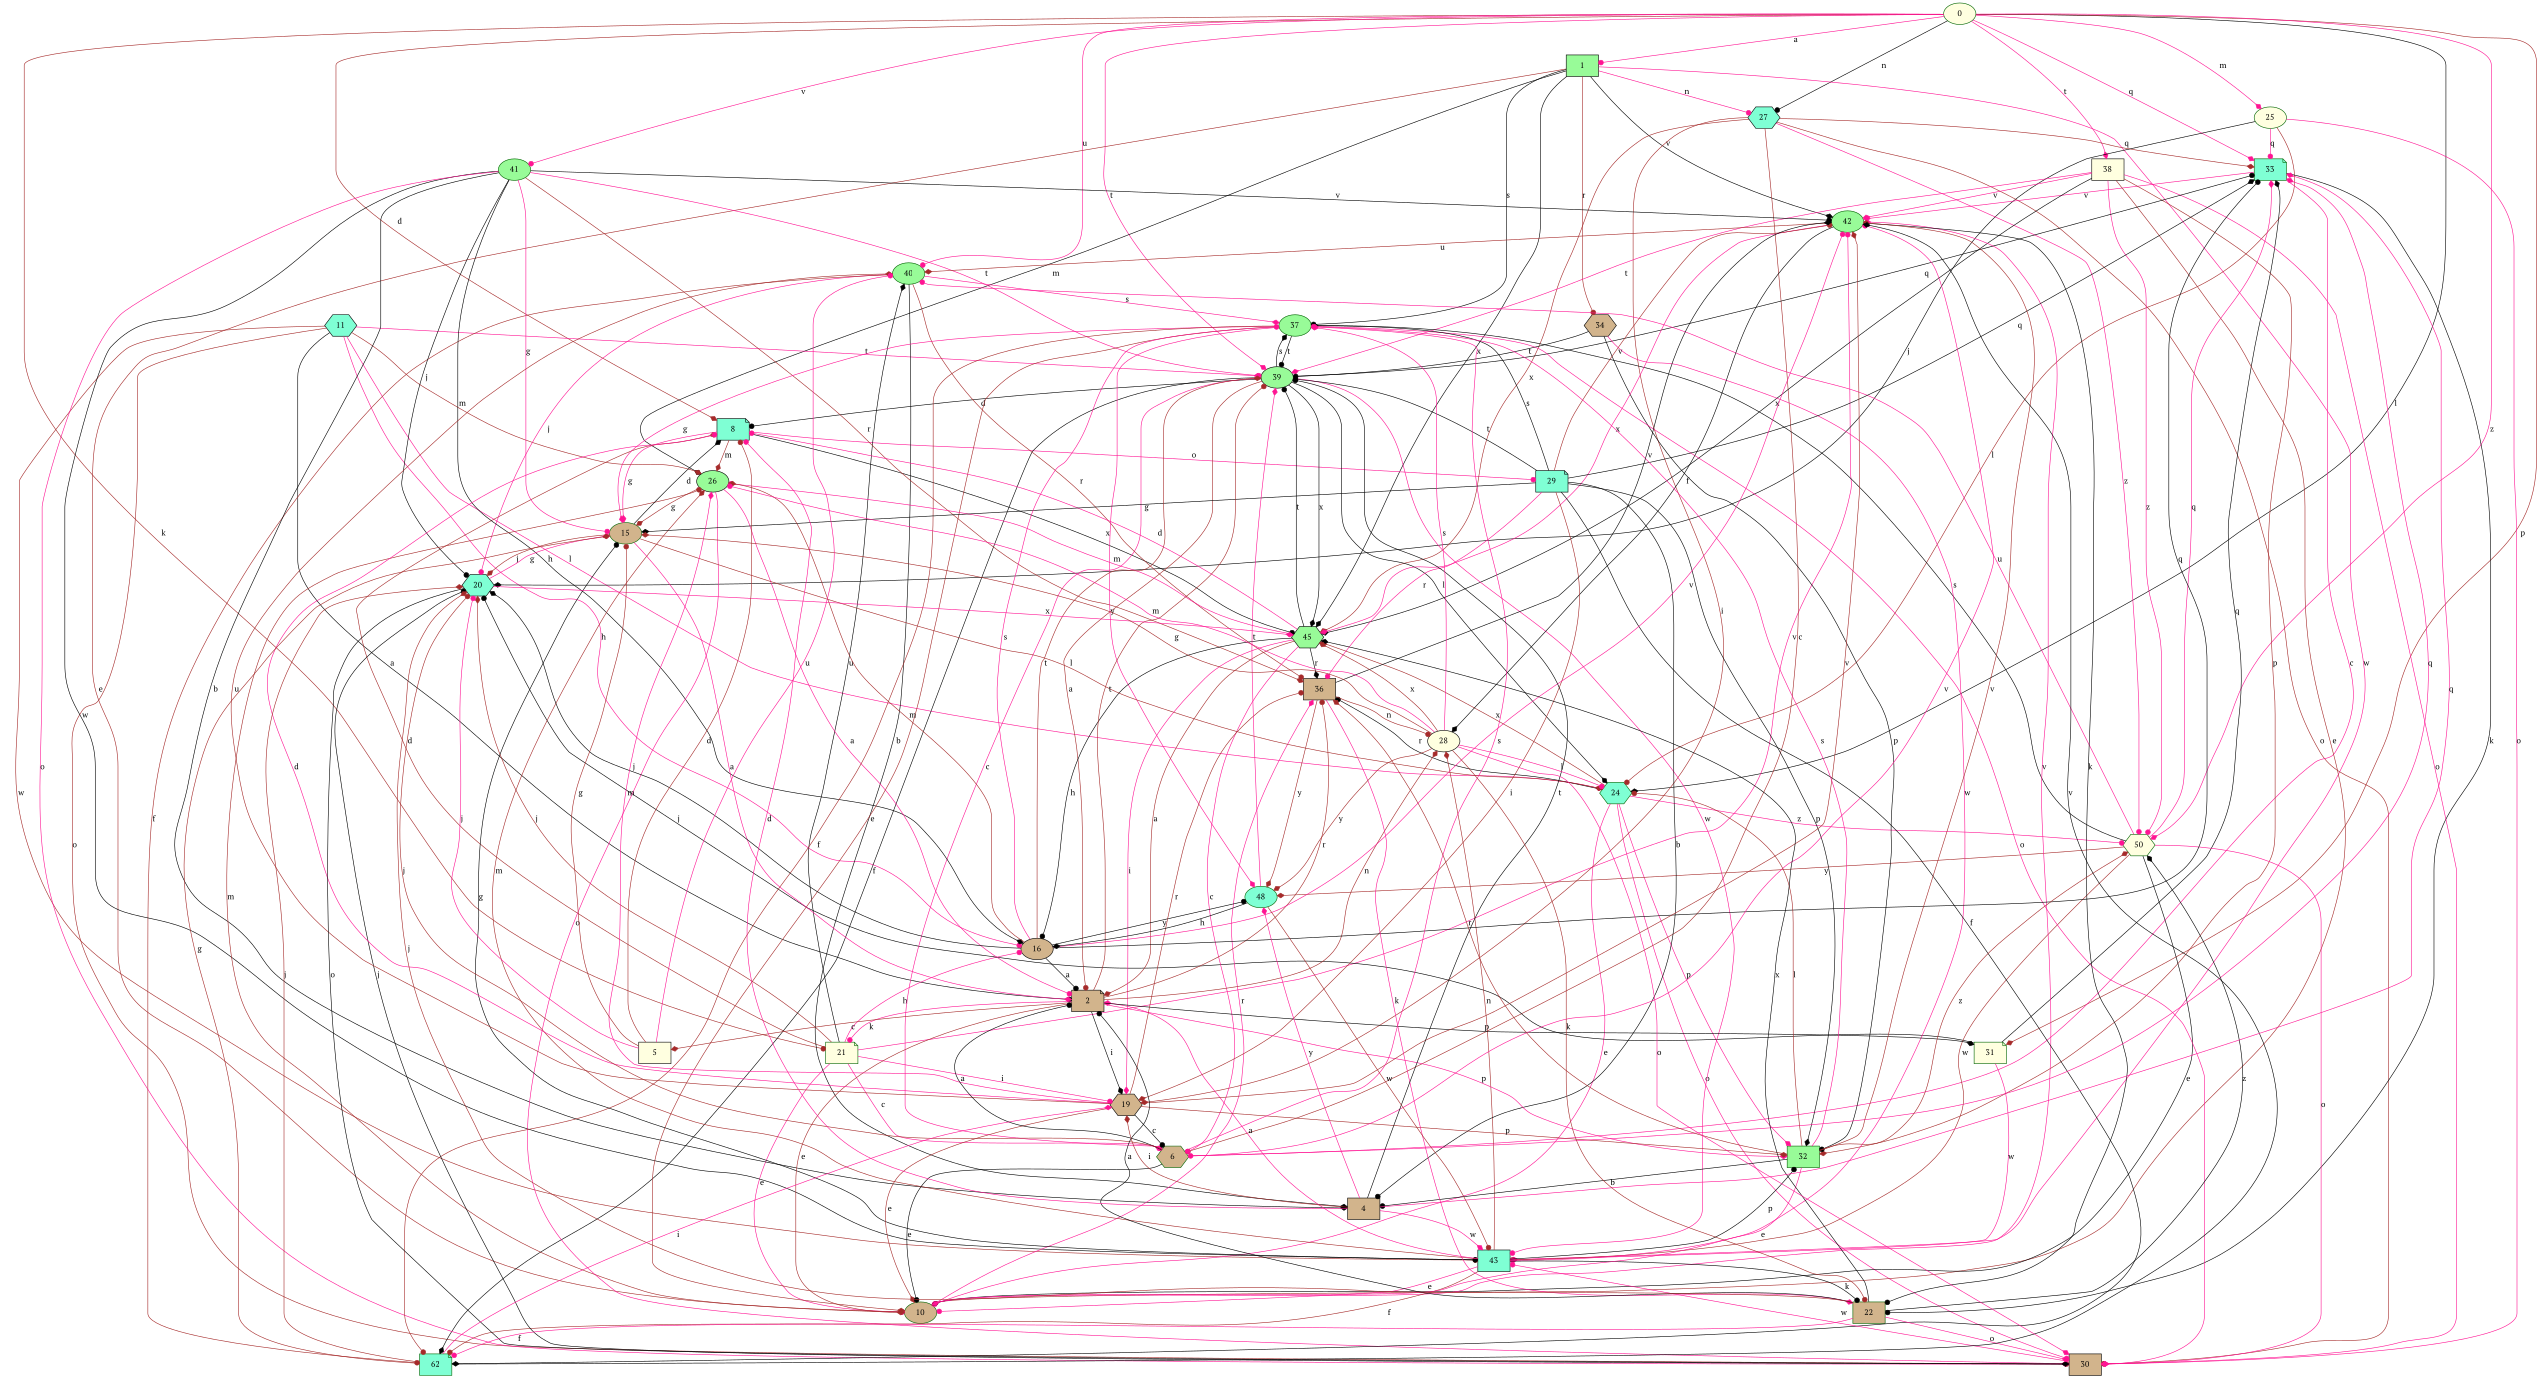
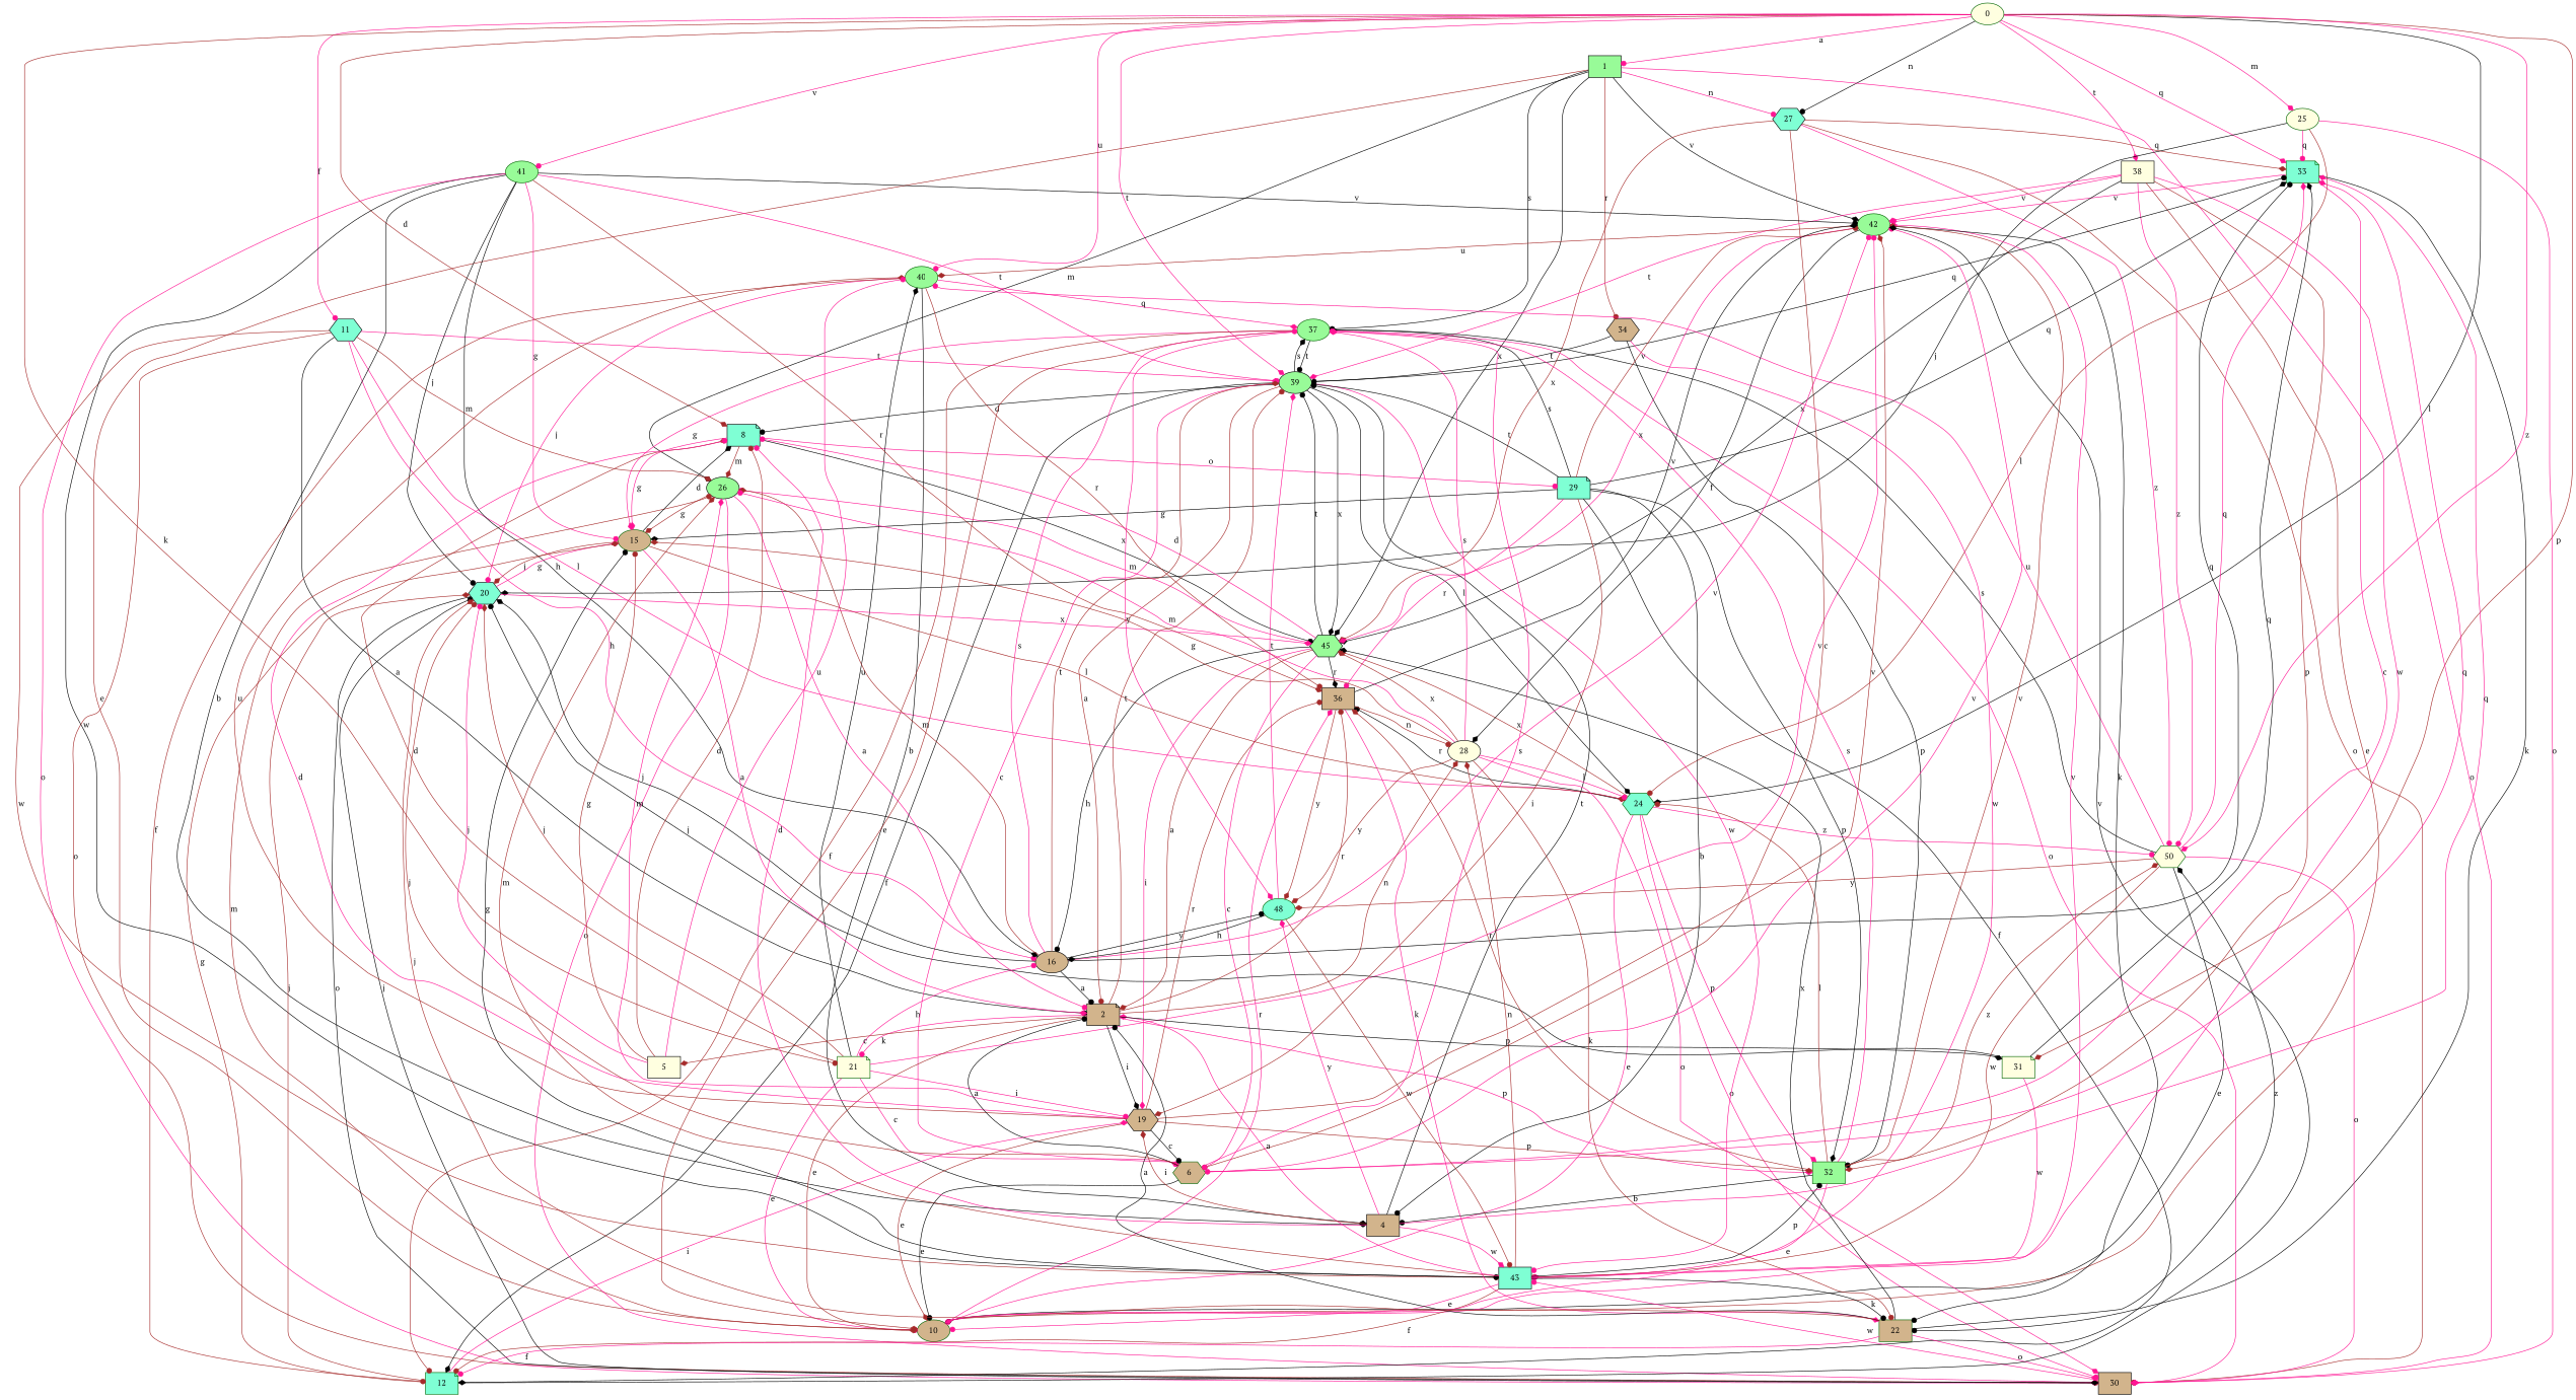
  strict digraph {
    fontname="PT Serif"
    node [color=black fillcolor=tan fontname="PT Serif" shape=ellipse style=filled]
    edge [arrowhead=diamond color=deeppink fontname="PT Serif"]
    0 [color=darkgreen fillcolor=lightyellow]
    1 [fillcolor=palegreen shape=box]
    8 [fillcolor=aquamarine shape=note]
    11 [fillcolor=aquamarine shape=hexagon]
    21 [color=darkgreen fillcolor=lightyellow shape=note]
    24 [color=darkgreen fillcolor=aquamarine shape=hexagon]
    25 [color=darkgreen fillcolor=lightyellow]
    27 [fillcolor=aquamarine shape=hexagon]
    31 [color=darkgreen fillcolor=lightyellow shape=note]
    33 [color=darkgreen fillcolor=aquamarine shape=note]
    38 [fillcolor=lightyellow shape=box]
    39 [fillcolor=palegreen]
    40 [color=darkgreen fillcolor=palegreen]
    41 [color=darkgreen fillcolor=palegreen]
    50 [color=darkgreen fillcolor=lightyellow shape=hexagon]
    10 [color=darkgreen]
    26 [fillcolor=palegreen]
    34 [shape=hexagon]
    37 [color=darkgreen fillcolor=palegreen]
    42 [color=darkgreen fillcolor=palegreen]
    43 [fillcolor=aquamarine shape=box]
    45 [fillcolor=palegreen shape=hexagon]
    15 [color=darkgreen]
    29 [fillcolor=aquamarine shape=note]
    2 [shape=note]
    16
    30 [shape=box]
    19 [shape=hexagon]
    20 [fillcolor=aquamarine shape=hexagon]
    6 [color=darkgreen shape=hexagon]
    32 [color=darkgreen fillcolor=palegreen shape=box]
    36 [shape=box]
    22 [color=darkgreen shape=box]
-   12 [color=darkgreen fillcolor=aquamarine shape=note label=62]
+   12 [color=darkgreen fillcolor=aquamarine shape=note]
    4 [shape=box]
    48 [color=darkgreen fillcolor=aquamarine]
    28 [fillcolor=lightyellow]
    5 [fillcolor=lightyellow shape=box]
    0 -> 1 [arrowhead=dot label=a]
    0 -> 8 [color=brown label=d]
+   0 -> 11 [arrowhead=dot label=f]
    0 -> 21 [arrowhead=dot color=brown label=k]
    0 -> 24 [color=black label=l]
    0 -> 25 [label=m]
    0 -> 27 [arrowhead=dot color=black label=n]
    0 -> 31 [color=brown label=p]
    0 -> 33 [label=q]
    0 -> 38 [label=t]
    0 -> 39 [label=t]
    0 -> 40 [arrowhead=dot label=u]
    0 -> 41 [arrowhead=dot label=v]
    0 -> 50 [label=z]
    1 -> 27 [arrowhead=dot label=n]
    1 -> 10 [arrowhead=dot color=brown label=e]
    1 -> 26 [color=black label=m]
    1 -> 34 [arrowhead=dot color=brown label=r]
    1 -> 37 [arrowhead=dot color=black label=s]
    1 -> 42 [color=black label=v]
    1 -> 43 [label=w]
    1 -> 45 [color=black label=x]
    8 -> 26 [color=brown label=m]
    8 -> 45 [arrowhead=dot color=black label=x]
    8 -> 15 [label=g]
    8 -> 29 [arrowhead=dot label=o]
    11 -> 24 [label=l]
    11 -> 39 [label=t]
    11 -> 26 [color=brown label=m]
    11 -> 43 [arrowhead=dot color=brown label=w]
    11 -> 2 [arrowhead=dot color=black label=a]
    11 -> 16 [arrowhead=dot label=h]
    11 -> 30 [arrowhead=dot color=brown label=o]
    21 -> 8 [color=brown label=d]
    21 -> 40 [color=black label=u]
    21 -> 10 [arrowhead=dot label=e]
    21 -> 42 [arrowhead=dot label=v]
    21 -> 16 [arrowhead=dot label=h]
    21 -> 19 [arrowhead=dot label=i]
    21 -> 20 [color=brown label=j]
    21 -> 6 [arrowhead=dot label=c]
    24 -> 50 [arrowhead=dot label=z]
    24 -> 10 [arrowhead=dot label=e]
    24 -> 45 [color=brown label=x]
    24 -> 30 [arrowhead=dot label=o]
    24 -> 32 [label=p]
    24 -> 36 [arrowhead=dot color=black label=r]
    25 -> 24 [arrowhead=dot color=brown label=l]
    25 -> 33 [arrowhead=dot label=q]
    25 -> 30 [arrowhead=dot label=o]
    25 -> 20 [color=black label=j]
    27 -> 33 [color=brown label=q]
    27 -> 50 [arrowhead=dot label=z]
    27 -> 45 [color=brown label=x]
    27 -> 30 [arrowhead=dot color=brown label=o]
-   27 -> 19 [color=brown label=i]
    27 -> 6 [arrowhead=dot color=brown label=c]
    31 -> 33 [color=black label=q]
    31 -> 43 [label=w]
    31 -> 20 [arrowhead=dot color=black label=j]
    33 -> 42 [label=v]
    33 -> 6 [arrowhead=dot label=c]
    33 -> 22 [arrowhead=dot color=black label=k]
    38 -> 39 [label=t]
    38 -> 50 [arrowhead=dot label=z]
    38 -> 10 [color=brown label=e]
    38 -> 42 [label=v]
    38 -> 45 [color=black label=x]
    38 -> 30 [label=o]
    38 -> 32 [color=brown label=p]
    39 -> 8 [arrowhead=dot color=black label=d]
    39 -> 24 [color=black label=l]
    39 -> 33 [arrowhead=dot color=black label=q]
    39 -> 37 [color=black label=s]
    39 -> 43 [arrowhead=dot label=w]
    39 -> 45 [color=black label=x]
    39 -> 2 [arrowhead=dot color=brown label=a]
    39 -> 6 [label=c]
    39 -> 12 [color=black label=f]
-   40 -> 37 [label=s]
+   40 -> 37 [label=q]
    40 -> 20 [arrowhead=dot label=j]
    40 -> 36 [arrowhead=dot color=brown label=r]
    40 -> 12 [arrowhead=dot color=brown label=f]
    40 -> 4 [color=black label=b]
    41 -> 39 [arrowhead=dot label=t]
    41 -> 42 [arrowhead=dot color=black label=v]
    41 -> 43 [arrowhead=dot color=black label=w]
    41 -> 15 [arrowhead=dot label=g]
    41 -> 16 [color=black label=h]
    41 -> 30 [label=o]
    41 -> 20 [arrowhead=dot color=black label=j]
    41 -> 36 [color=brown label=r]
    41 -> 4 [color=black label=b]
    50 -> 33 [label=q]
    50 -> 40 [arrowhead=dot label=u]
    50 -> 10 [color=black label=e]
    50 -> 37 [arrowhead=dot color=black label=s]
    50 -> 43 [arrowhead=dot color=brown label=w]
    50 -> 30 [label=o]
    50 -> 48 [color=brown label=y]
    10 -> 26 [arrowhead=dot color=brown label=m]
    10 -> 42 [label=v]
    10 -> 36 [label=r]
    26 -> 15 [color=brown label=g]
    26 -> 2 [arrowhead=dot label=a]
    26 -> 30 [label=o]
    34 -> 39 [arrowhead=dot color=black label=t]
    34 -> 43 [arrowhead=dot label=w]
    34 -> 32 [arrowhead=dot color=black label=p]
    37 -> 39 [arrowhead=dot color=black label=t]
    37 -> 10 [color=brown label=e]
    37 -> 15 [label=g]
    37 -> 30 [label=o]
    37 -> 12 [arrowhead=dot color=brown label=f]
    37 -> 48 [label=y]
    42 -> 40 [color=brown label=u]
    42 -> 45 [label=x]
    42 -> 22 [arrowhead=dot color=black label=k]
    42 -> 28 [color=black label=f]
    43 -> 10 [arrowhead=dot label=e]
    43 -> 26 [color=brown label=m]
    43 -> 15 [arrowhead=dot color=black label=g]
    43 -> 2 [label=a]
    43 -> 32 [arrowhead=dot color=black label=p]
    43 -> 22 [arrowhead=dot color=black label=k]
    43 -> 12 [arrowhead=dot color=brown label=f]
    43 -> 28 [color=brown label=n]
    45 -> 8 [arrowhead=dot label=d]
    45 -> 39 [arrowhead=dot color=black label=t]
    45 -> 26 [arrowhead=dot label=m]
    45 -> 2 [color=brown label=a]
    45 -> 16 [arrowhead=dot color=black label=h]
    45 -> 19 [label=i]
    45 -> 6 [arrowhead=dot label=c]
    45 -> 36 [color=black label=r]
    15 -> 8 [color=black label=d]
    15 -> 24 [color=brown label=l]
    15 -> 2 [label=a]
    15 -> 20 [color=brown label=j]
    29 -> 33 [color=black label=q]
    29 -> 39 [arrowhead=dot color=black label=t]
    29 -> 37 [color=black label=s]
    29 -> 42 [arrowhead=dot color=brown label=v]
    29 -> 15 [color=black label=g]
    29 -> 19 [color=brown label=i]
    29 -> 32 [color=black label=p]
    29 -> 36 [arrowhead=dot label=r]
    29 -> 12 [color=black label=f]
    29 -> 4 [arrowhead=dot color=black label=b]
    2 -> 21 [arrowhead=dot label=k]
    2 -> 31 [color=black label=p]
    2 -> 39 [arrowhead=dot color=brown label=t]
    2 -> 10 [color=brown label=e]
    2 -> 19 [color=black label=i]
    2 -> 32 [label=p]
    2 -> 36 [arrowhead=dot color=brown label=r]
    2 -> 28 [color=brown label=n]
    2 -> 5 [color=brown label=c]
    16 -> 33 [arrowhead=dot color=black label=q]
    16 -> 39 [color=brown label=t]
    16 -> 26 [color=brown label=m]
    16 -> 37 [arrowhead=dot label=s]
    16 -> 42 [arrowhead=dot label=v]
    16 -> 2 [arrowhead=dot color=black label=a]
    16 -> 20 [color=black label=j]
    16 -> 48 [arrowhead=dot color=black label=y]
    30 -> 43 [arrowhead=dot label=w]
    30 -> 20 [arrowhead=dot color=black label=j]
    19 -> 8 [arrowhead=dot label=d]
    19 -> 40 [color=brown label=u]
    19 -> 10 [color=brown label=e]
    19 -> 26 [label=m]
    19 -> 42 [color=brown label=v]
    19 -> 6 [arrowhead=dot color=black label=c]
    19 -> 32 [color=brown label=p]
    19 -> 36 [arrowhead=dot color=brown label=r]
    20 -> 45 [label=x]
    20 -> 15 [label=g]
    20 -> 30 [color=black label=o]
    6 -> 33 [label=q]
    6 -> 10 [arrowhead=dot color=black label=e]
    6 -> 37 [label=s]
    6 -> 42 [arrowhead=dot label=v]
    6 -> 2 [arrowhead=dot color=black label=a]
    6 -> 20 [arrowhead=dot color=brown label=j]
    32 -> 24 [arrowhead=dot color=brown label=l]
    32 -> 50 [color=brown label=z]
    32 -> 10 [label=e]
    32 -> 37 [arrowhead=dot label=s]
    32 -> 42 [arrowhead=dot color=brown label=v]
    32 -> 36 [color=brown label=r]
    32 -> 4 [arrowhead=dot color=black label=b]
    36 -> 42 [color=black label=v]
    36 -> 22 [label=k]
    36 -> 48 [color=brown label=y]
    36 -> 28 [arrowhead=dot color=brown label=n]
    22 -> 50 [color=black label=z]
    22 -> 45 [color=black label=x]
    22 -> 2 [arrowhead=dot color=black label=a]
    22 -> 30 [label=o]
    22 -> 20 [color=brown label=j]
    22 -> 12 [arrowhead=dot label=f]
    12 -> 42 [color=black label=v]
    12 -> 15 [color=brown label=g]
    12 -> 19 [label=i]
    12 -> 20 [color=brown label=j]
    4 -> 8 [arrowhead=dot label=d]
    4 -> 33 [label=q]
    4 -> 39 [arrowhead=dot color=black label=t]
    4 -> 43 [label=w]
    4 -> 19 [color=brown label=i]
    4 -> 48 [label=y]
    48 -> 39 [label=t]
    48 -> 43 [arrowhead=dot color=brown label=w]
    48 -> 16 [color=black label=h]
    28 -> 24 [arrowhead=dot label=l]
    28 -> 26 [arrowhead=dot label=m]
    28 -> 37 [label=s]
    28 -> 45 [color=brown label=x]
    28 -> 15 [color=brown label=g]
    28 -> 30 [label=o]
    28 -> 22 [arrowhead=dot color=brown label=k]
    28 -> 48 [color=brown label=y]
    5 -> 8 [arrowhead=dot color=brown label=d]
    5 -> 40 [arrowhead=dot label=u]
    5 -> 15 [arrowhead=dot color=brown label=g]
    5 -> 20 [arrowhead=dot label=j]
  }
